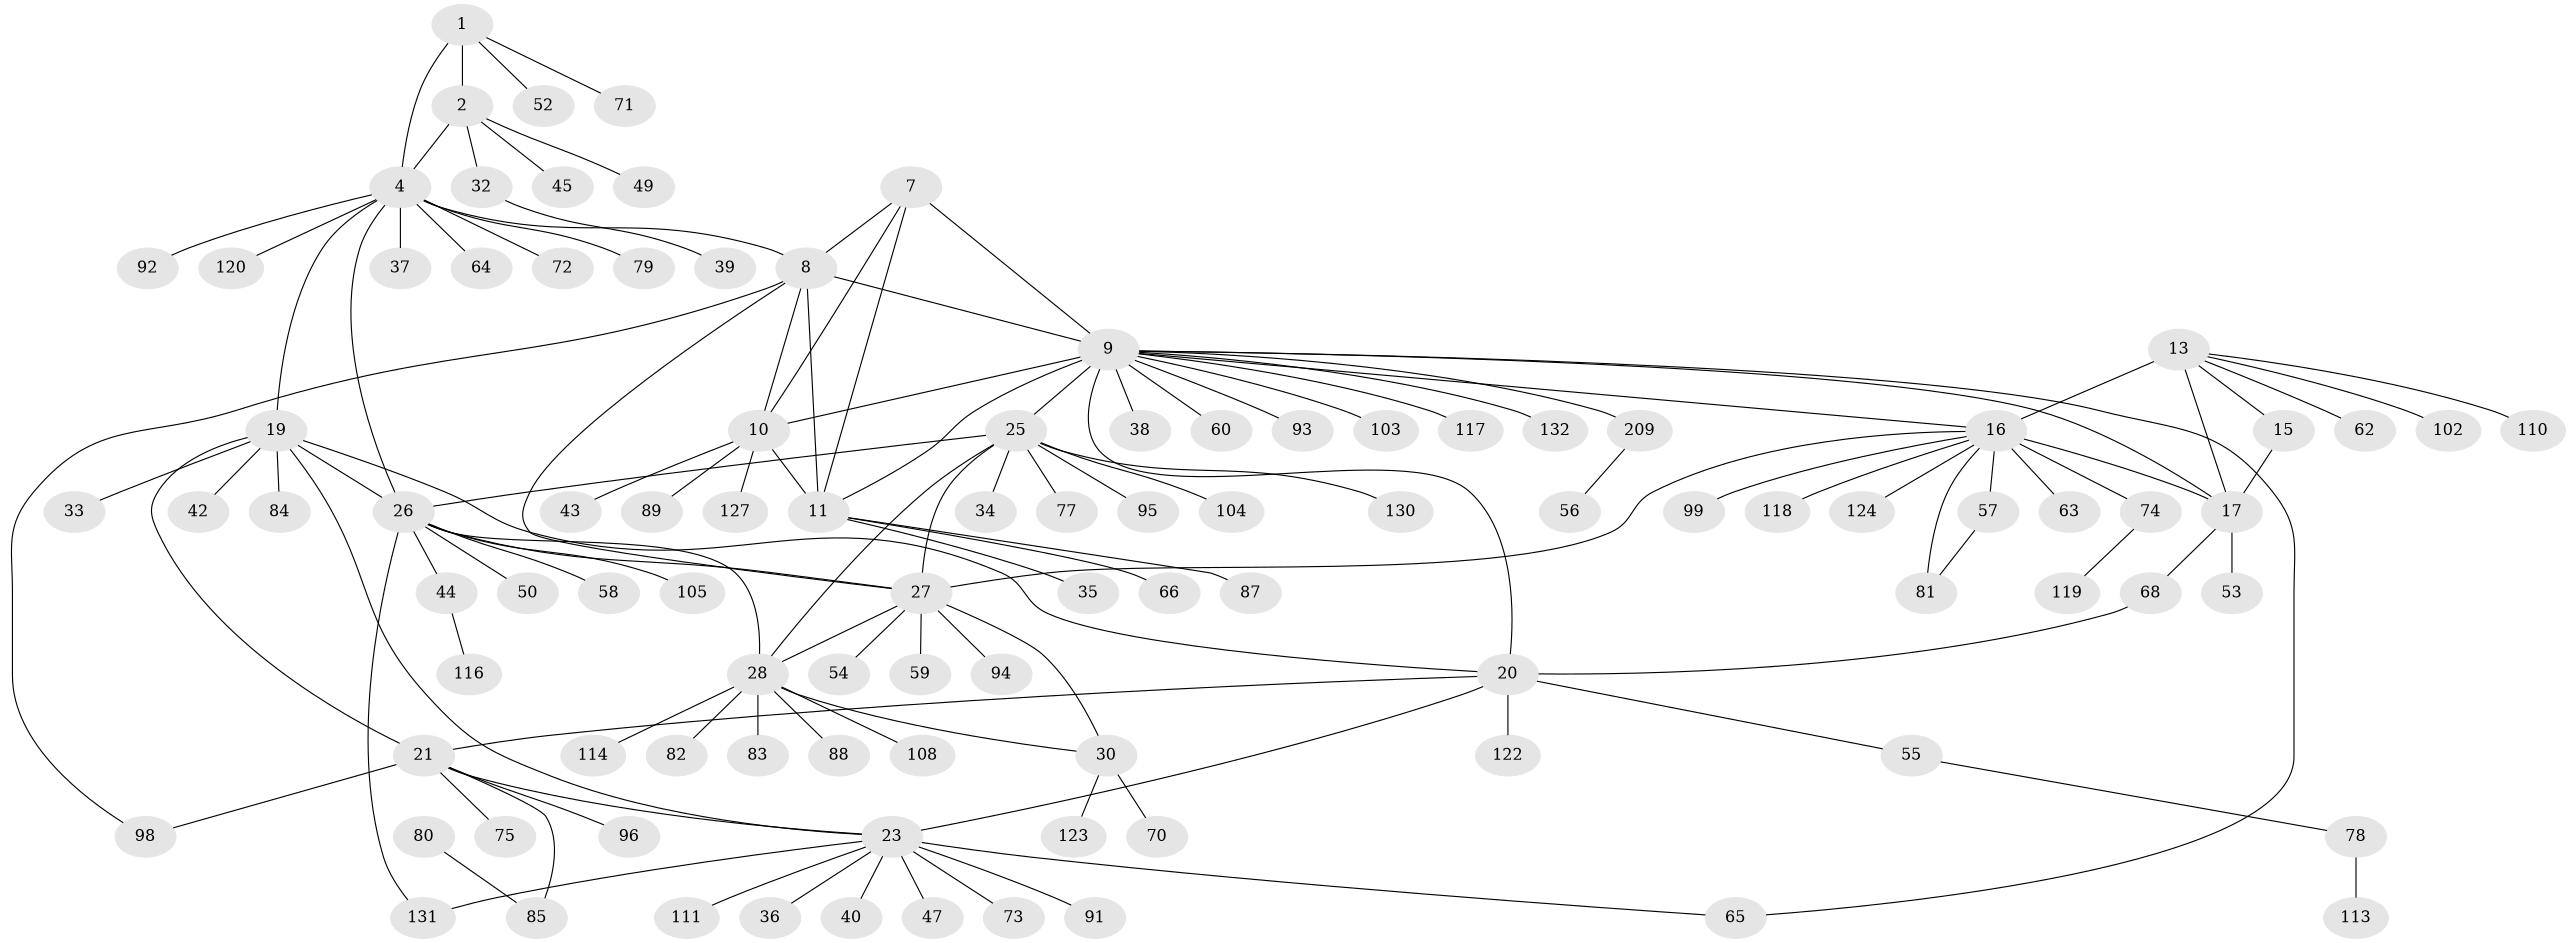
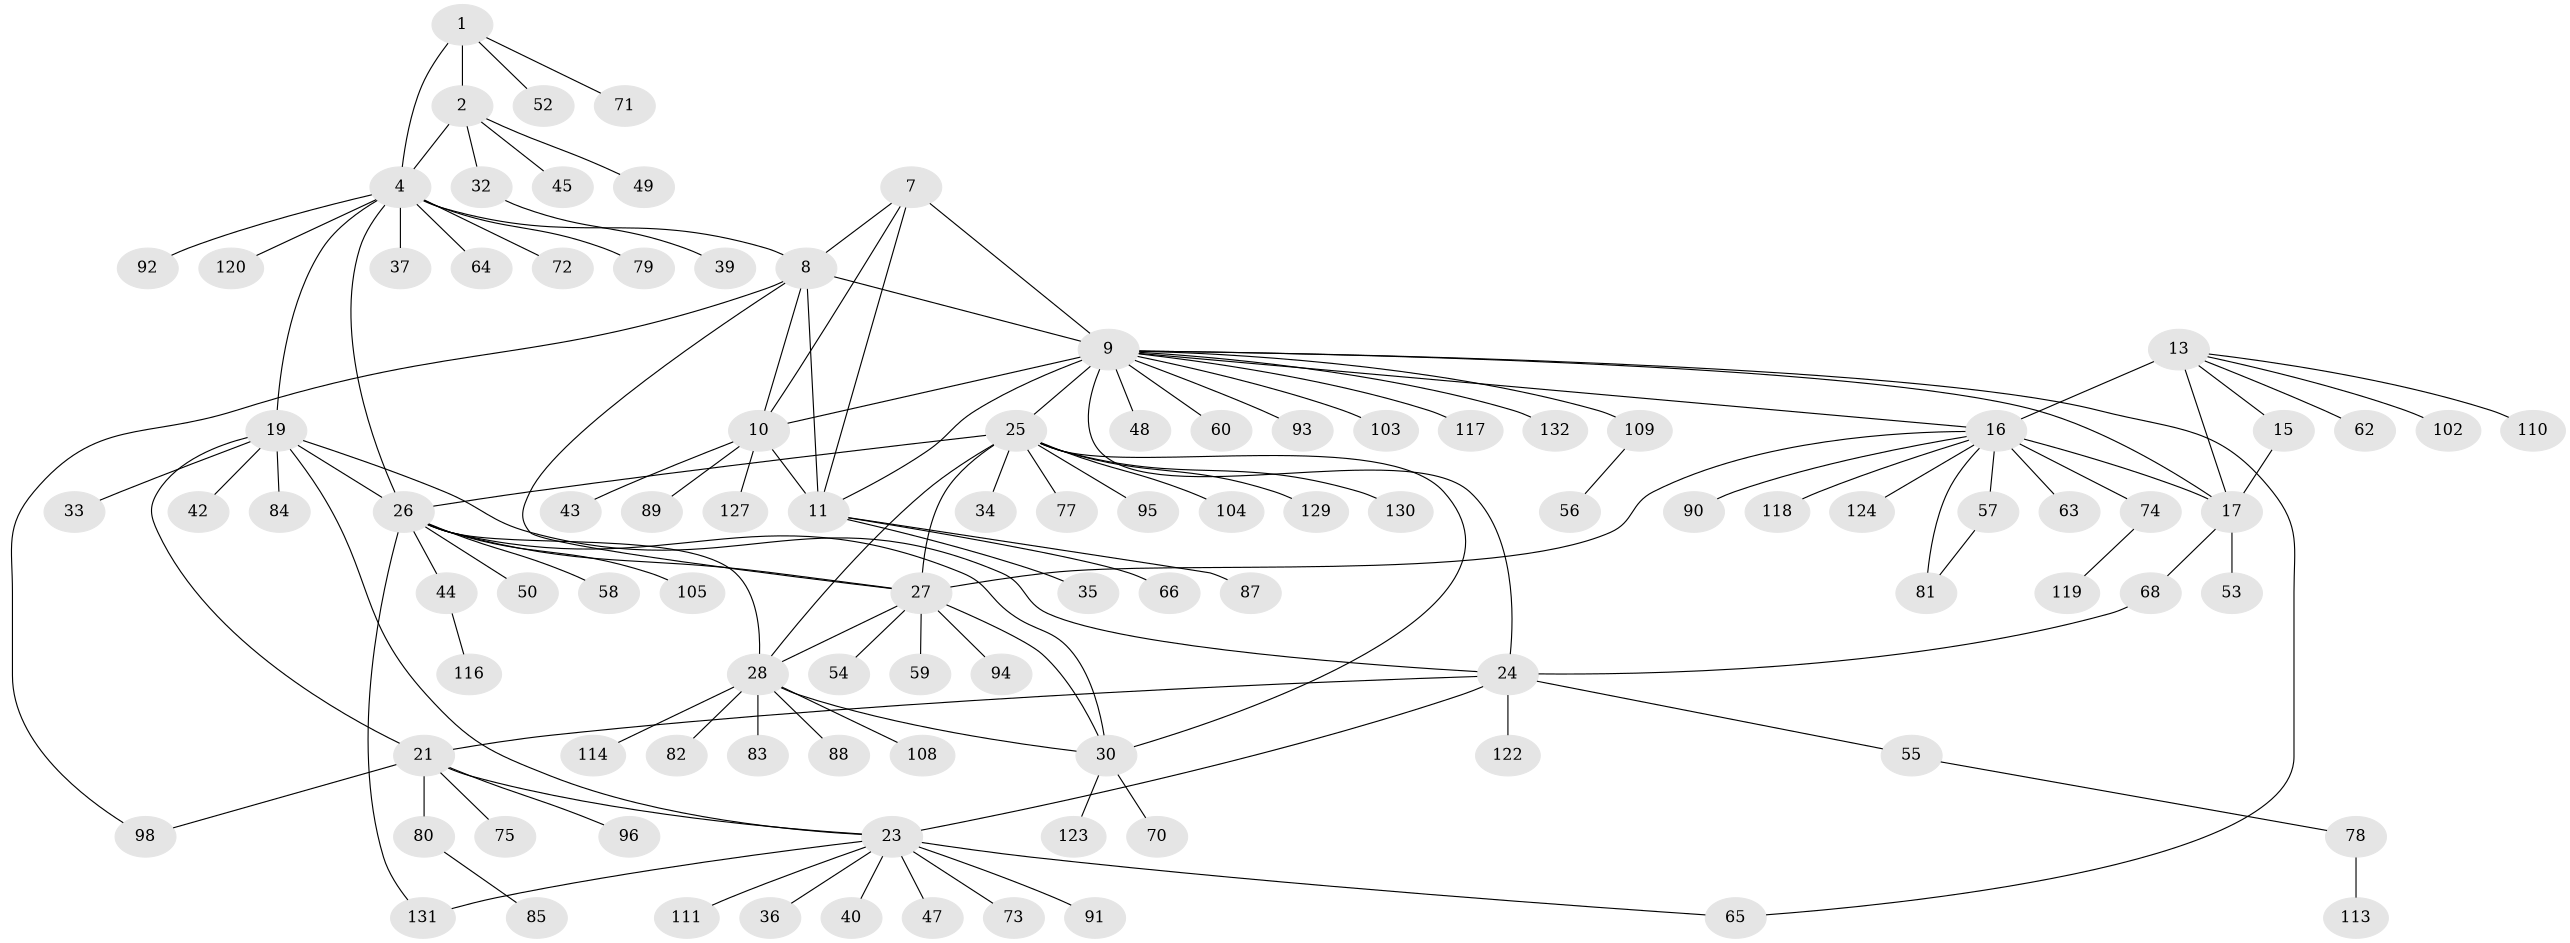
  graph {
    node [color=gray90 style=filled]
    1 [super="+3"]
    2 [super="+5"]
    4 [super="+6"]
    52
    71
    32
    45 [super="+107"]
    49
    8 [super="+97"]
    19 [super="+46"]
    26 [super="+99"]
    37
    64
    72
    79
    92
    120 [super="+133"]
    39 [super="+128"]
    9 [super="+12"]
    10 [super="+125"]
    11 [super="+100"]
    27 [super="+101"]
    98
    15 [super="+115"]
    17 [super="+51"]
-   20 [super="+22"]
+   20 [super="+22" label=24]
    21
    23 [super="+24"]
    33 [super="+106"]
    42
    84
    n32 [label=131]
    28 [super="+41"]
    30 [super="+86"]
    44
    50
    58 [super="+67"]
    105
    7 [super="+31"]
    16 [super="+18"]
    25 [super="+29"]
-   48 [label=38]
+   48
    60
    65
    93
    103
-   109 [label=209]
+   109
    117
    132
    43
    89
    127
    35 [super="+69"]
    66
    87
    54
    59
    94
    57 [super="+61"]
    63
    74
-   90 [label=99]
+   90
    118
    124
    53 [super="+121"]
    68
    55
    122
    34
    77
    95
    104
+   129
    130
    56
    13 [super="+14"]
    62
    102
    110
    81
    119 [super="+126"]
    75
    80 [super="+112"]
    96
    36
    40
    47 [super="+76"]
    73
    91
    111
    78 [super="+131"]
    85
    82
    83
    88
    108
    114
    70
    123
    116
    113
    1 -- 2 [weight=4]
    1 -- 4 [weight=4]
    1 -- 52
    1 -- 71
    2 -- 4 [weight=4]
    2 -- 32
    2 -- 45
    2 -- 49
    4 -- 8
    4 -- 19
    4 -- 26 [weight=2]
    4 -- 37
    4 -- 64
    4 -- 72
    4 -- 79
    4 -- 92
    4 -- 120
    32 -- 39
    8 -- 9 [weight=2]
    8 -- 10
    8 -- 11
    8 -- 27
    8 -- 98
    19 -- 26
    19 -- 20 [weight=2]
    19 -- 21
    19 -- 23 [weight=2]
    19 -- 33
    19 -- 42
    19 -- 84
    26 -- 27
    26 -- n32
    26 -- 28
+   26 -- 30
    26 -- 44
    26 -- 50
    26 -- 58
    26 -- 105
    9 -- 10 [weight=2]
    9 -- 11 [weight=2]
    9 -- 17
    9 -- 20
    9 -- 16
    9 -- 25
    9 -- 48
    9 -- 60
    9 -- 65
    9 -- 93
    9 -- 103
    9 -- 109
    9 -- 117
    9 -- 132
    10 -- 11
    10 -- 43
    10 -- 89
    10 -- 127
    11 -- 35
    11 -- 66
    11 -- 87
    27 -- 28
    27 -- 30
    27 -- 54
    27 -- 59
    27 -- 94
    15 -- 17
    17 -- 53
    17 -- 68
    20 -- 21 [weight=2]
    20 -- 23 [weight=4]
    20 -- 55
    20 -- 122
    21 -- 98
    21 -- 23 [weight=2]
    21 -- 75
-   21 -- 85
+   21 -- 80
    21 -- 96
    23 -- n32
    23 -- 65
    23 -- 36
    23 -- 40
    23 -- 47
    23 -- 73
    23 -- 91
    23 -- 111
    28 -- 30
    28 -- 82
    28 -- 83
    28 -- 88
    28 -- 108
    28 -- 114
    30 -- 70
    30 -- 123
    44 -- 116
    7 -- 8
    7 -- 9 [weight=2]
    7 -- 10
    7 -- 11
    16 -- 27
    16 -- 17 [weight=2]
    16 -- 57
    16 -- 63
    16 -- 74
    16 -- 90
    16 -- 118
    16 -- 124
    25 -- 26 [weight=2]
    25 -- 27 [weight=2]
    25 -- 28 [weight=2]
+   25 -- 30 [weight=2]
    25 -- 34
    25 -- 77
    25 -- 95
    25 -- 104
+   25 -- 129
    25 -- 130
    109 -- 56
    57 -- 81
    74 -- 119
    68 -- 20
    55 -- 78
    13 -- 15 [weight=2]
    13 -- 17 [weight=2]
    13 -- 16 [weight=4]
    13 -- 62
    13 -- 102
    13 -- 110
    81 -- 16 [weight=2]
    80 -- 85
    78 -- 113
  }
